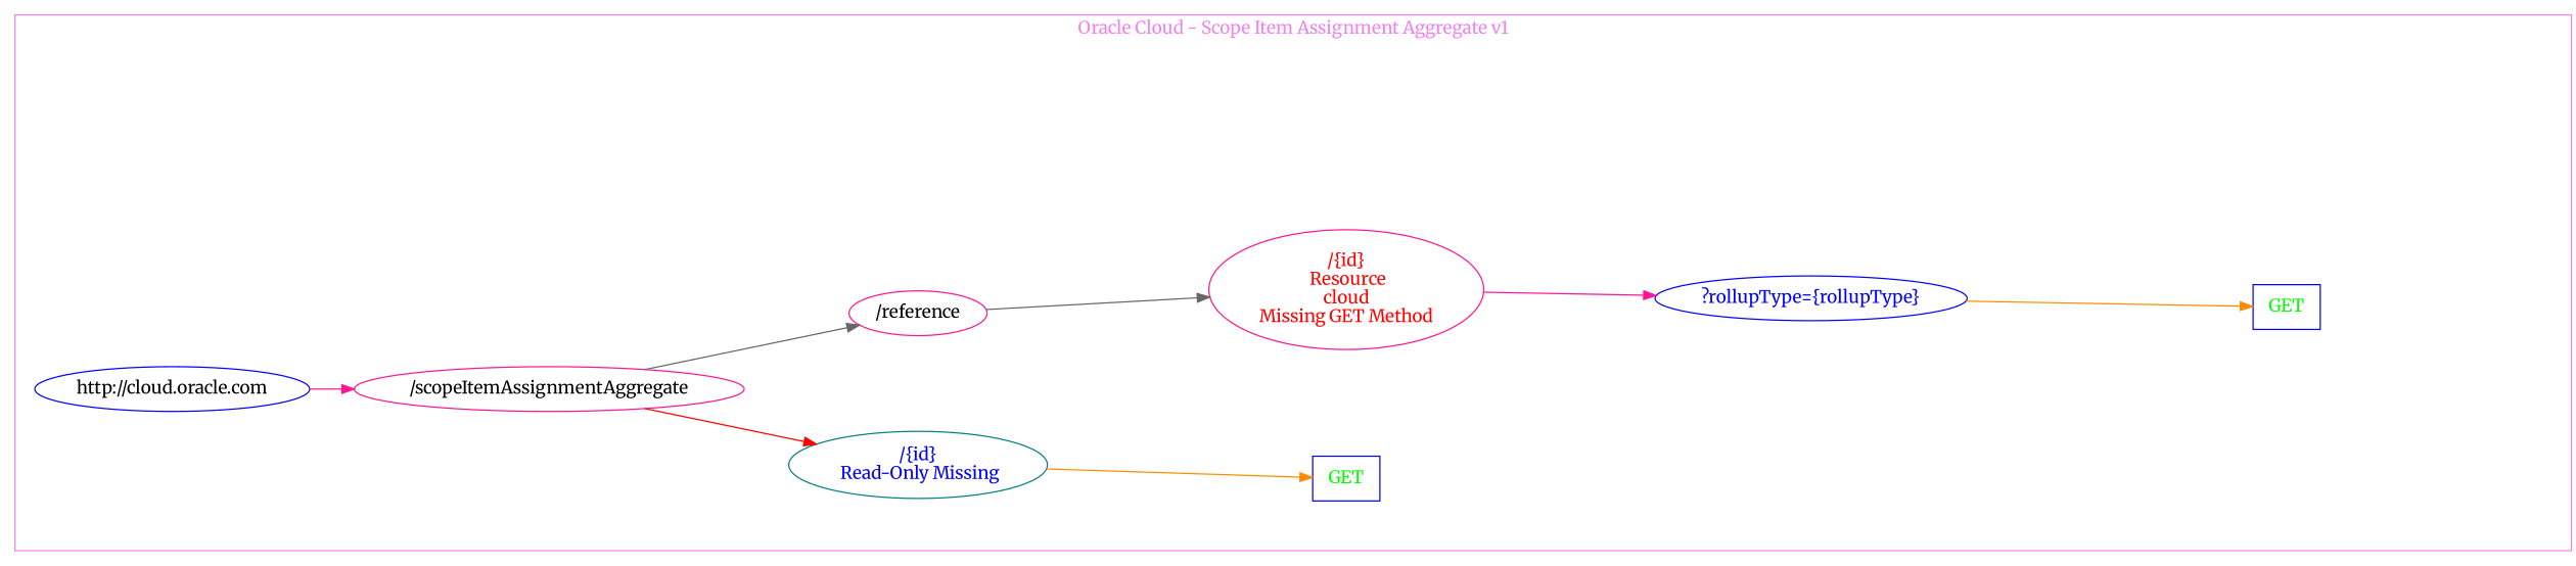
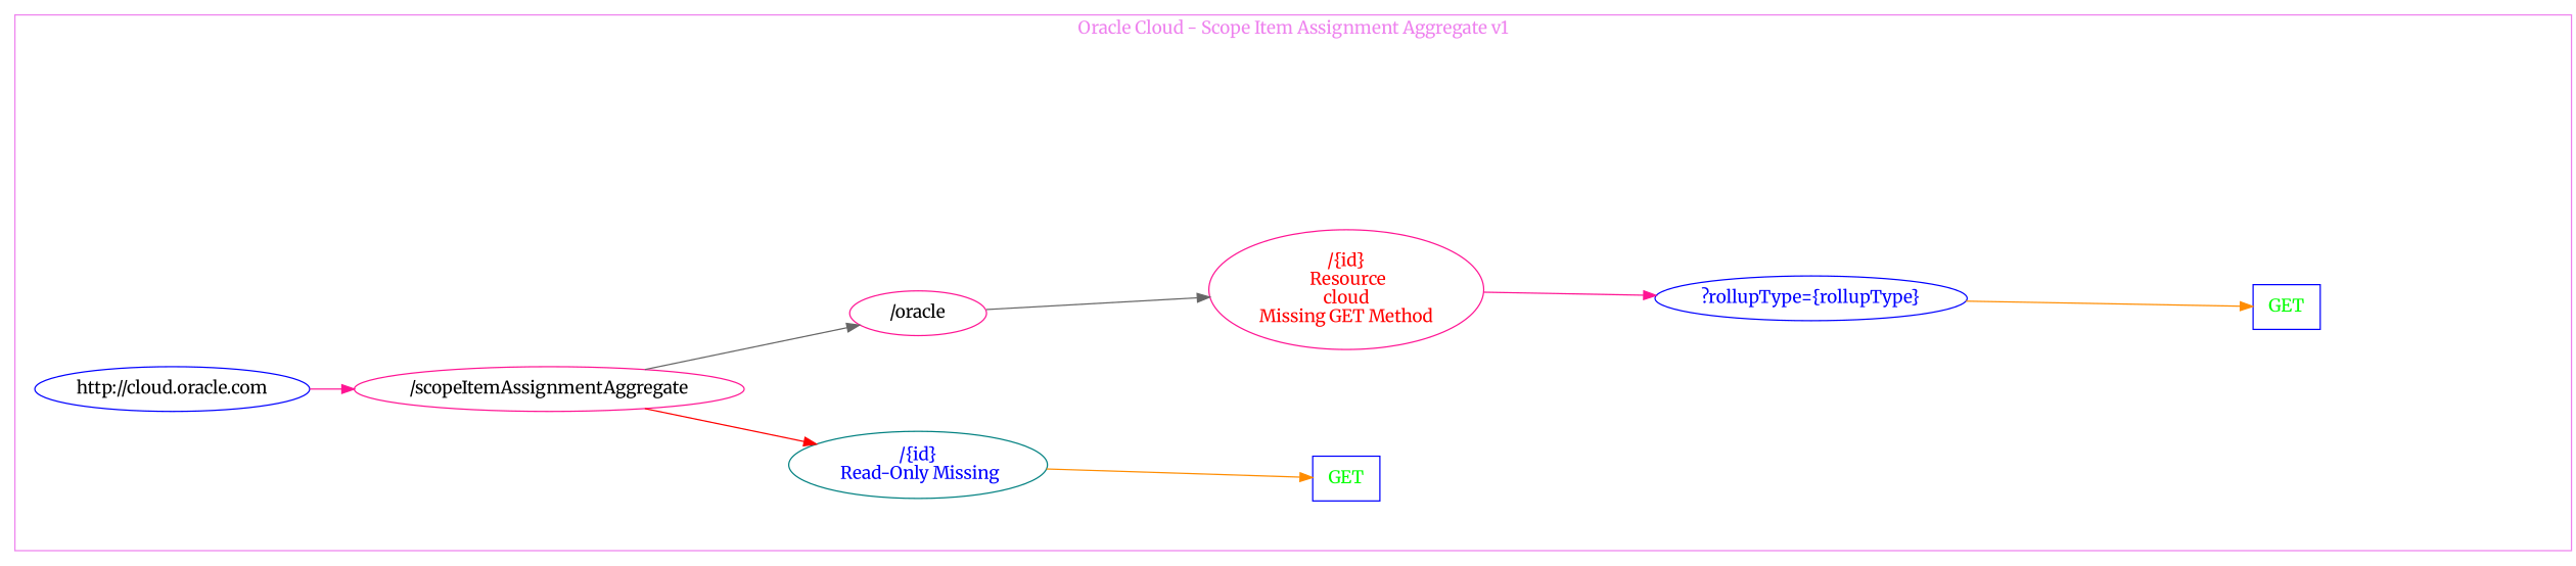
  digraph {
    fontname=Merriweather
    rankdir=LR
    node [color=blue fontcolor=black fontname=Merriweather shape=ellipse]
    edge [color=darkorange fontcolor=blue fontname=Merriweather]
    n1 [fontcolor=green label=GET shape=box]
    n2 [color=teal fontcolor=blue label="/{id}\n Read-Only Missing"]
    n3 [fontcolor=green label=GET shape=box]
    n4 [fontcolor=blue label="?rollupType={rollupType}"]
    n5 [color=deeppink fontcolor=red label="/{id}\n Resource\ncloud\nMissing GET Method"]
-   n6 [color=deeppink label="/reference"]
+   n6 [color=deeppink label="/oracle"]
    n7 [color=deeppink label="/scopeItemAssignmentAggregate"]
    n8 [label="http://cloud.oracle.com"]
    subgraph cluster_1 {
      color=violet
      fontcolor=violet
      label="Oracle Cloud - Scope Item Assignment Aggregate v1"
      subgraph cluster_2 {
        color=white
        fontcolor=white
        label="Oracle Cloud - Scope Item Assignment Aggregate v1"
        n8
        subgraph cluster_3 {
          color=white
          fontcolor=white
          label="Oracle Cloud - Scope Item Assignment Aggregate v1"
          n7
          subgraph cluster_4 {
            color=white
            fontcolor=white
            label="Oracle Cloud - Scope Item Assignment Aggregate v1"
            n2
            subgraph cluster_5 {
              color=white
              fontcolor=white
              label="Oracle Cloud - Scope Item Assignment Aggregate v1"
              n1
            }
          }
          subgraph cluster_6 {
            color=white
            fontcolor=white
            label="Oracle Cloud - Scope Item Assignment Aggregate v1"
            n6
            subgraph cluster_7 {
              color=white
              fontcolor=white
              label="Oracle Cloud - Scope Item Assignment Aggregate v1"
              n5
              subgraph cluster_8 {
                color=white
                fontcolor=white
                label="Oracle Cloud - Scope Item Assignment Aggregate v1"
                n4
                subgraph cluster_9 {
                  color=white
                  fontcolor=white
                  label="Oracle Cloud - Scope Item Assignment Aggregate v1"
                  n3
                }
              }
            }
          }
        }
      }
    }
    n2 -> n1 [fontcolor=green]
    n4 -> n3 [fontcolor=green]
    n5 -> n4 [color=deeppink]
    n6 -> n5 [color=gray40]
    n7 -> n2 [color=red]
    n7 -> n6 [color=gray40 fontcolor=black]
    n8 -> n7 [color=deeppink fontcolor=black]
  }
